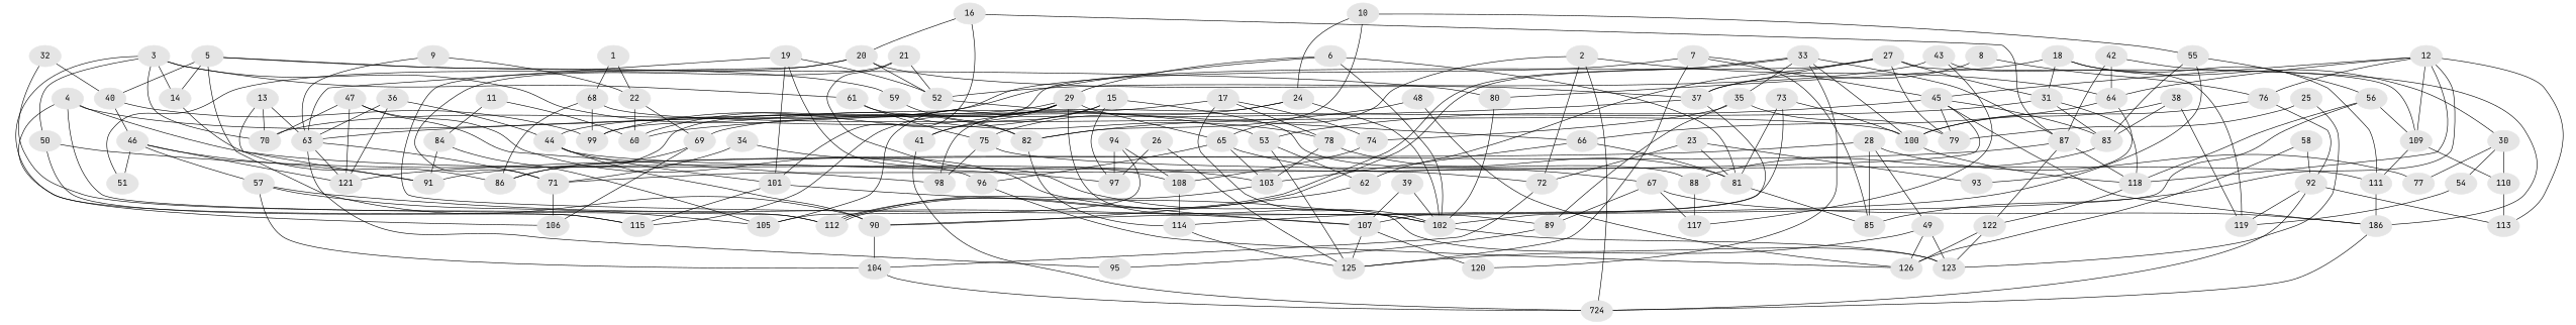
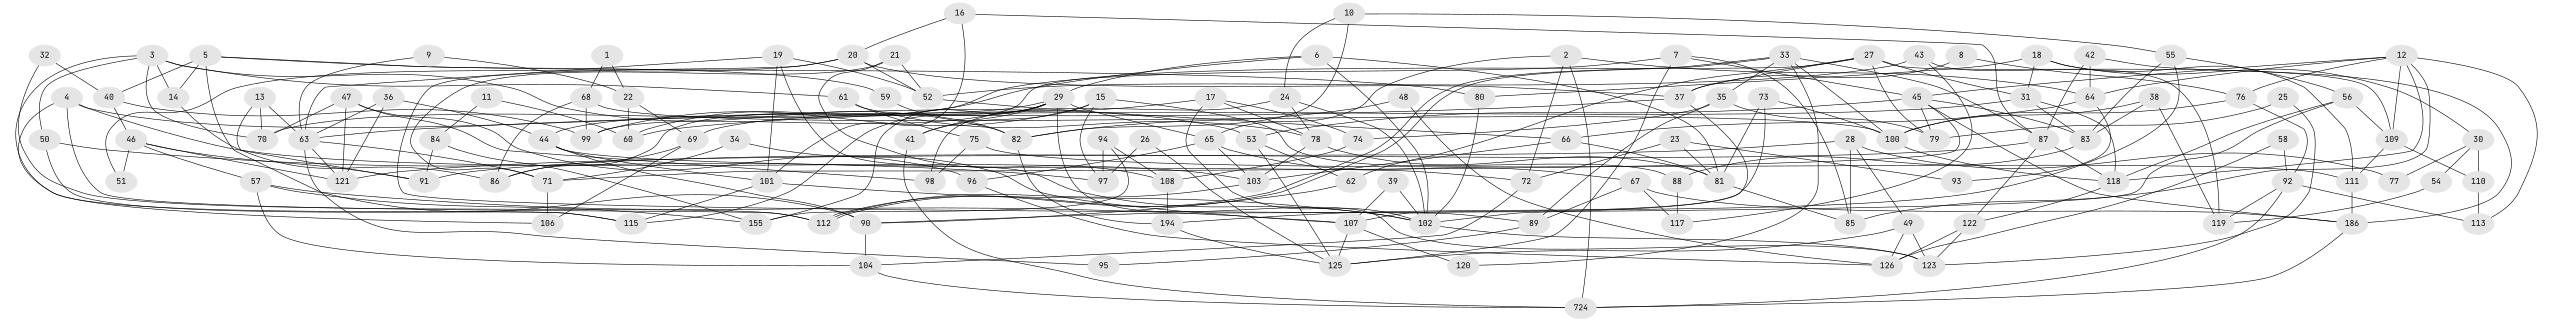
  graph {
    fontname="JetBrains Mono"
    node [color=gray90 fontname="JetBrains Mono" style=filled]
    edge [fontname="JetBrains Mono"]
    1
    22
    68
    60
    69
    86
    99
    100
    2
    64
    65
    72
    n13 [label=724]
    93
    66
    103
    96
    67
    104
    3
    14
    50
    61
    70
    82
    115
    97
    78
    75
-   114
+   114 [label=194]
    4
    53
    106
    112
    125
    62
    5
    40
    59
    80
    90
    46
    102
    6
    29
    81
    41
    123
    44
-   105
+   105 [label=155]
    85
    7
    45
    71
    79
    83
    n57 [label=186]
    8
    37
    76
    63
    92
    9
    121
    95
    10
    24
    55
    98
    56
    11
    84
    91
    12
    109
    113
    118
    111
    110
    122
    13
    15
    88
    117
    16
    20
    87
    101
    52
    51
    89
    17
    74
    108
    18
    30
    31
    77
    54
    19
    21
    23
    25
    26
    27
    28
    49
    126
    119
    32
    33
    35
    120
    34
    107
    36
    38
    39
    57
    42
    43
    47
    48
    58
    73
    94
    1 -- 22
    1 -- 68
    22 -- 60
    22 -- 69
    68 -- 86
    68 -- 99
    68 -- 100
    69 -- 86
    69 -- 106
    100 -- 118
    2 -- 64
    2 -- 65
    2 -- 72
    2 -- n13
    64 -- 93
    64 -- 66
    65 -- 103
    65 -- 96
    65 -- 67
    72 -- 104
    66 -- 103
    66 -- 81
    103 -- 112
    96 -- 126
    67 -- n57
    67 -- 117
    67 -- 89
    104 -- n13
    3 -- 14
    3 -- 50
    3 -- 61
    3 -- 70
    3 -- 82
    3 -- 115
    14 -- 86
    50 -- 115
    50 -- 97
    61 -- 78
    61 -- 75
    82 -- 114
    78 -- 103
    78 -- 81
    75 -- 98
    75 -- 111
    114 -- 125
    4 -- 103
    4 -- 53
    4 -- 106
    4 -- 112
    53 -- 125
    53 -- 62
    62 -- 90
    5 -- 14
    5 -- 40
    5 -- 59
    5 -- 80
    5 -- 90
    40 -- 99
    40 -- 46
    59 -- 82
    80 -- 102
    90 -- 104
    46 -- 121
    46 -- 91
    46 -- 51
    46 -- 57
    102 -- 123
    6 -- 60
    6 -- 102
    6 -- 29
    6 -- 81
    29 -- 86
    29 -- 65
    29 -- 115
    29 -- 41
    29 -- 123
    29 -- 44
    29 -- 105
    81 -- 85
    41 -- n13
    44 -- 72
    44 -- 90
    44 -- 101
    7 -- 70
    7 -- 125
    7 -- 85
    7 -- 45
    45 -- 53
    45 -- 71
    45 -- 79
    45 -- 83
    45 -- n57
    71 -- 106
    83 -- 88
    n57 -- n13
    8 -- 37
    8 -- 76
    37 -- 102
    37 -- 63
    76 -- 100
    76 -- 92
    63 -- 71
    63 -- 121
    63 -- 95
    92 -- n13
    92 -- 113
    92 -- 119
    9 -- 22
    9 -- 63
    10 -- 82
    10 -- 24
    10 -- 55
-   24 -- 75
+   24 -- 78
    24 -- 102
    24 -- 98
    55 -- 114
    55 -- 83
    55 -- 56
    56 -- 90
    56 -- 109
    56 -- 118
    11 -- 60
    11 -- 84
    84 -- 105
    84 -- 91
    12 -- 64
    12 -- 85
    12 -- 45
    12 -- 76
    12 -- 109
    12 -- 113
    12 -- 118
    109 -- 111
    109 -- 110
    118 -- 122
    111 -- n57
    110 -- 113
    122 -- 123
    122 -- 126
    13 -- 70
    13 -- 63
    13 -- 91
    15 -- 99
    15 -- 97
    15 -- 41
    15 -- 88
    88 -- 117
    16 -- 20
    16 -- 87
    16 -- 101
    20 -- 37
    20 -- 52
    20 -- 51
    20 -- 89
    87 -- 91
    87 -- 118
    87 -- 122
    101 -- 115
    101 -- 102
    52 -- 66
    89 -- 95
    17 -- 69
    17 -- 78
    17 -- 102
    17 -- 74
    74 -- 108
    108 -- 114
    18 -- 80
    18 -- 111
    18 -- 30
    18 -- 31
    30 -- 110
    30 -- 77
    30 -- 54
    31 -- 60
    31 -- 83
    31 -- 118
    54 -- 119
    19 -- 102
    19 -- 63
    19 -- 101
    19 -- 52
    21 -- 71
    21 -- 52
    21 -- 108
    23 -- 72
    23 -- 93
    23 -- 81
    25 -- 123
    25 -- 79
    26 -- 97
    26 -- 125
    27 -- 99
    27 -- 62
    27 -- 79
    27 -- 37
    27 -- 109
    27 -- 31
    28 -- 85
    28 -- 121
    28 -- 77
    28 -- 49
    49 -- 125
    49 -- 123
    49 -- 126
    32 -- 112
    32 -- 40
    33 -- 100
    33 -- 112
    33 -- 112
    33 -- 87
    33 -- 35
    33 -- 120
    35 -- 79
    35 -- 89
    35 -- 74
    34 -- 71
    34 -- 107
    107 -- 125
    107 -- 120
    36 -- 44
    36 -- 63
    36 -- 121
    38 -- 100
    38 -- 83
    38 -- 119
    39 -- 102
    39 -- 107
    57 -- 104
    57 -- 105
    57 -- 107
    42 -- 64
    42 -- n57
    42 -- 87
    43 -- 117
    43 -- 52
    43 -- 119
    47 -- 96
    47 -- 70
    47 -- 121
    47 -- 98
    48 -- 82
    48 -- 126
    58 -- 92
    58 -- 126
    73 -- 100
    73 -- 81
    73 -- 107
    94 -- 97
    94 -- 105
    94 -- 108
  }
